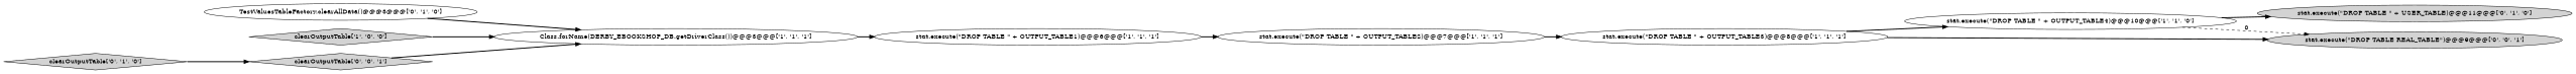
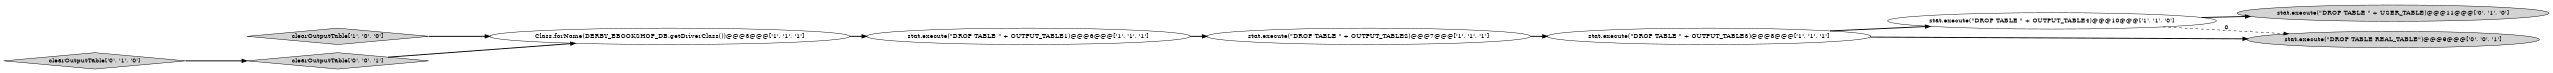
  digraph {
    rankdir=LR
    node [fillcolor=white shape=ellipse style=filled]
    edge [style=bold]
    n1 [fillcolor=lightgray label="clearOutputTable['0', '0', '1']" shape=diamond]
    n2 [label="Class.forName(DERBY_EBOOKSHOP_DB.getDriverClass())@@@3@@@['1', '1', '1']"]
    n3 [label="stat.execute(\"DROP TABLE \" + OUTPUT_TABLE1)@@@6@@@['1', '1', '1']"]
    n4 [label="stat.execute(\"DROP TABLE \" + OUTPUT_TABLE2)@@@7@@@['1', '1', '1']"]
    n5 [label="stat.execute(\"DROP TABLE \" + OUTPUT_TABLE3)@@@8@@@['1', '1', '1']"]
    n6 [label="stat.execute(\"DROP TABLE \" + OUTPUT_TABLE4)@@@10@@@['1', '1', '0']"]
    n7 [fillcolor=lightgray label="stat.execute(\"DROP TABLE REAL_TABLE\")@@@9@@@['0', '0', '1']"]
    n8 [fillcolor=lightgray label="clearOutputTable['0', '1', '0']" shape=diamond]
-   n9 [label="TestValuesTableFactory.clearAllData()@@@3@@@['0', '1', '0']"]
    n10 [fillcolor=lightgray label="clearOutputTable['1', '0', '0']" shape=diamond]
    n11 [fillcolor=lightgray label="stat.execute(\"DROP TABLE \" + USER_TABLE)@@@11@@@['0', '1', '0']"]
    n1 -> n2
    n2 -> n3
    n3 -> n4
    n4 -> n5
    n5 -> n6
    n5 -> n7
    n6 -> n7 [label=0 style=dashed]
    n6 -> n11
    n8 -> n1
-   n9 -> n2
    n10 -> n2
  }
